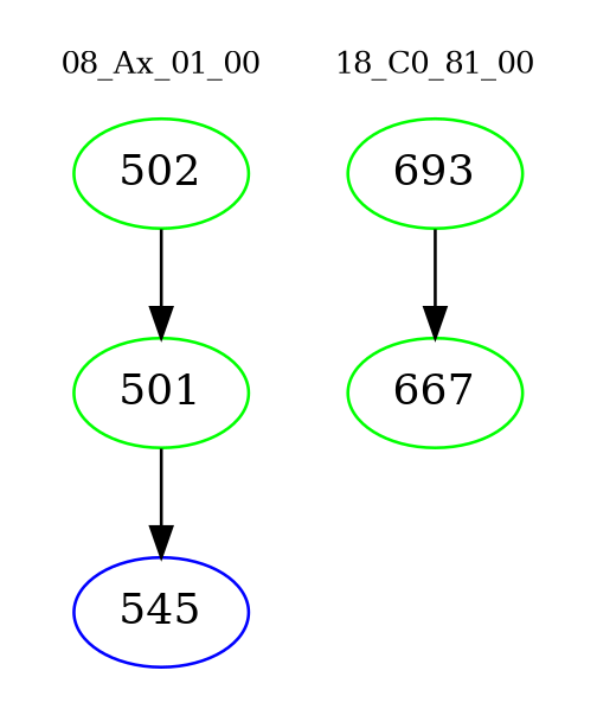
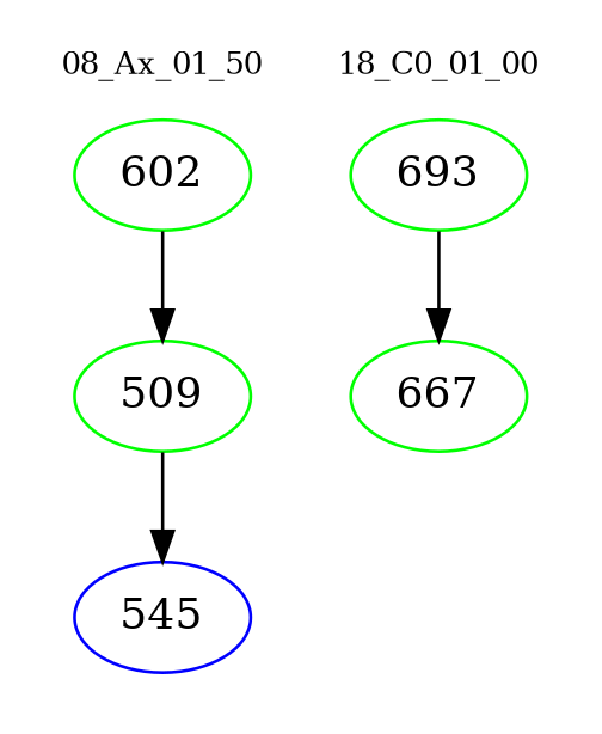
  digraph {
    node [color=green]
    edge [color=black]
-   n1 [label=502]
-   n2 [label=501]
+   n1 [label=602]
+   n2 [label=509]
    n3 [color=blue label=545]
    n4 [label=693]
    n5 [label=667]
    subgraph cluster_1 {
      color=white
      fontsize=10
-     label="08_Ax_01_00"
+     label="08_Ax_01_50"
      n1
      n2
      n3
    }
    subgraph cluster_2 {
      color=white
      fontsize=10
-     label="18_C0_81_00"
+     label="18_C0_01_00"
      n4
      n5
    }
    n1 -> n2
    n2 -> n3
    n4 -> n5
  }
